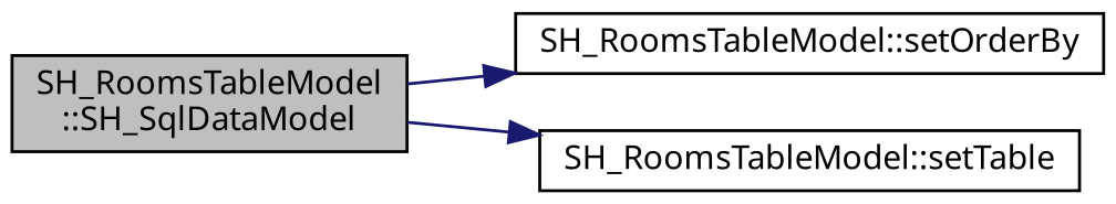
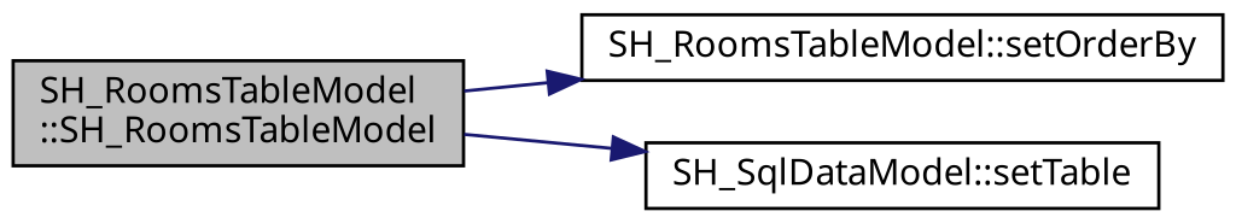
  digraph {
    rankdir=LR
    node [color=black fontname=Verdana fontsize=11 shape=record]
    edge [color=midnightblue fontname=Verdana fontsize=11 labelfontname=Verdana labelfontsize=11 style=solid]
-   n1 [fillcolor=grey75 fontcolor=black height=0.2 label="SH_RoomsTableModel\l::SH_SqlDataModel" style=filled width=0.4]
+   n1 [fillcolor=grey75 fontcolor=black height=0.2 label="SH_RoomsTableModel\l::SH_RoomsTableModel" style=filled width=0.4]
    n2 [height=0.2 label="SH_RoomsTableModel::setOrderBy" width=0.4]
-   n3 [height=0.2 label="SH_RoomsTableModel::setTable" width=0.4]
+   n3 [height=0.2 label="SH_SqlDataModel::setTable" width=0.4]
    n1 -> n2
    n1 -> n3
  }
